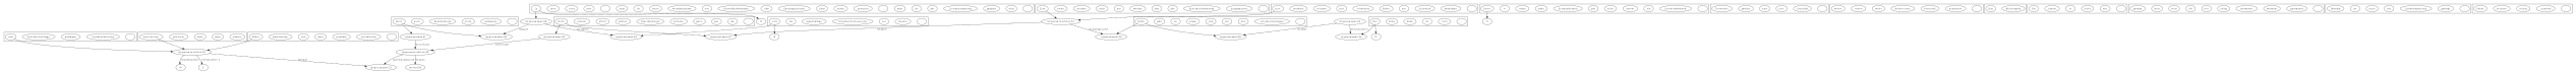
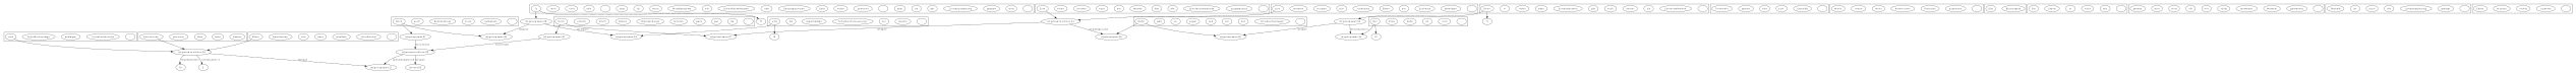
  strict digraph {
    compound=true
    fontname=Montserrat
    newrank=true
    node [fontname=Montserrat]
    edge [fontname=Montserrat style=invis]
    n1 [label=gemacht]
    n2 [label=","]
    n3 [label=aber]
    n4 [label=locker]
    n5 [label=an]
    n6 [label=der]
    n7 [label=Grundausstattung]
    n8 [label=gespart]
    n9 [label="."]
    n10 [label=wie]
    n11 [label="Schnellläuferklassen"]
    n12 [label=oder]
    n13 [label=Modellprojekte]
    n14 [label=dass]
    n15 [label="für"]
    n16 [label=teure]
    n17 [label=","]
    n18 [label=kann]
    n19 [label=nicht]
    n20 [label=sein]
    n21 [label=Es]
    n22 [label=Geld]
    n23 [label=Ganztagsschulen]
    n24 [label=wird]
    n25 [label=unterm]
    n26 [label=Strich]
    n27 [label=stehen]
    n28 [label=Doch]
    n29 [label=Brandenburgs]
    n30 [label=Schulen]
    n31 [label=ganz]
    n32 [label=gut]
    n33 [label=da]
    n34 [label="."]
    n35 [label=":"]
    n36 [label=gilt]
    n37 [label=noch]
    n38 [label=immer]
    n39 [label="Bundesländern"]
    n40 [label=die]
    n41 [label=Lernmittelfreiheit]
    n42 [label=in]
    n43 [label=vielen]
    n44 [label=alten]
    n45 [label=Denn]
    n46 [label="Geschäft"]
    n47 [label="."]
    n48 [label=halt]
    n49 [label=zum]
    n50 [label=Trommeln]
    n51 [label="gehört"]
    n52 [label=Wenn]
    n53 [label=immer]
    n54 [label=mehr]
    n55 [label=Kommunen]
    n56 [label=finanziell]
    n57 [label=ausbluten]
    n58 [label=","]
    n59 [label=Das]
    n60 [label="Büchergeld"]
    n61 [label=Kassen]
    n62 [label=Kommunen]
    n63 [label=jammern]
    n64 [label="über"]
    n65 [label=leere]
    n66 [label=neu]
    n67 [label=":"]
    n68 [label=Die]
    n69 [label=Litanei]
    n70 [label=ist]
    n71 [label=nicht]
    n72 [label=Doch]
    n73 [label=auch]
    n74 [label=Brandenburg]
    n75 [label=muss]
    n76 [label=aufpassen]
    n77 [label="."]
    n78 [label="Schulbücher"]
    n79 [label=","]
    n80 [label=veraltete]
    n81 [label=beschweren]
    n82 [label=sich]
    n83 [label="über"]
    n84 [label=Eltern]
    n85 [label="."]
    n86 [label="Umsatzeinbrüche"]
    n87 [label=beklagen]
    n88 [label=Schulbuchverlage]
    n89 [label=und]
    n90 [label=ist]
    n91 [label=hoch]
    n92 [label="-"]
    n93 [label="dafür"]
    n94 [label=Preis]
    n95 [label=Der]
    n96 [label="."]
    n97 [label=Illusion]
    n98 [label=zur]
    n99 [label=Schulbucherneuerung]
    n100 [label="regelmäßige"]
    n101 [label=die]
    n102 [label=wird]
    n103 [label=gearbeitet]
    n104 [label="."]
    n105 [label=wird]
    n106 [label=oft]
    n107 [label=mit]
    n108 [label="völlig"]
    n109 [label=gerade]
    n110 [label=dort]
    n111 [label=veraltetem]
    n112 [label=Material]
    n113 [label=":"]
    n114 [label=Landesregierung]
    n115 [label=gefragt]
    n116 [label=auch]
    n117 [label=die]
    n118 [label=Deshalb]
    n119 [label=ist]
    n120 [label=es]
    n121 [label=sogar]
    n122 [label=Lob]
    n123 [label=von]
    n124 [label="Dafür"]
    n125 [label=gibt]
    n126 [label=den]
    n127 [label=Schulbuchverlagen]
    n128 [label="."]
    n129 [label=Zum]
    n130 [label=einen]
    n131 [label=wurden]
    n132 [label=nach]
    n133 [label=der]
    n134 [label=Wende]
    n135 [label=fast]
    n136 [label=alle]
    n137 [label="Schulbuchbestände"]
    n138 [label=ausgetauscht]
    n139 [label=","]
    n140 [label="."]
    n141 [label=Eltern]
    n142 [label="müssen"]
    n143 [label=nichts]
    n144 [label=zuzahlen]
    n145 [label="."]
    n146 [label=beteiligen]
    n147 [label=sich]
    n148 [label="märkische"]
    n149 [label=Eltern]
    n150 [label="müssen"]
    n151 [label=anderen]
    n152 [label=zum]
    n153 [label=Buchkauf]
    n154 [label=am]
    n155 [label="rst:group:span:28"]
    17
    n157 [label="rst:group:span:27"]
    n158 [label="rst:group:span:32"]
    n159 [label="rst:group:span:23"]
    11
    n161 [label="rst:group:multinuc:20"]
    n162 [label="rst:group:span:30"]
    n163 [label="rst:group:span:31"]
    n164 [label="rst:group:span:24"]
    13
    n166 [label="rst:group:span:29"]
    15
    n168 [label="rst:group:span:25"]
    n169 [label="rst:group:span:26"]
    n170 [label="rst:group:multinuc:22"]
    n171 [label="rst:group:multinuc:33"]
    n172 [label="rst:group:span:21"]
    19
    5
    n175 [label="rst:root:36"]
    subgraph cluster_1 {
      rank=same
      subgraph sub_2 {
        rank=same
        n1
        n2
        n3
        n4
        n5
        n6
        n7
        n8
        n9
        n10
        n11
        n12
        n13
        n14
        n15
        n16
        n17
        n18
        n19
        n20
        n21
        n22
        n23
        n24
      }
    }
    subgraph cluster_3 {
      rank=same
      subgraph sub_4 {
        rank=same
        n25
        n26
        n27
        n28
        n29
        n30
        n31
        n32
        n33
        n34
      }
    }
    subgraph cluster_5 {
      rank=same
      subgraph sub_6 {
        rank=same
        n35
        n36
        n37
        n38
        n39
        n40
        n41
        n42
        n43
        n44
        n45
      }
    }
    subgraph cluster_7 {
      rank=same
      subgraph sub_8 {
        rank=same
        n46
        n47
        n48
        n49
        n50
        n51
      }
    }
    subgraph cluster_9 {
      rank=same
      subgraph sub_10 {
        rank=same
        n52
        n53
        n54
        n55
        n56
        n57
        n58
      }
    }
    subgraph cluster_11 {
      rank=same
      subgraph sub_12 {
        rank=same
        n59
        n60
      }
    }
    subgraph cluster_13 {
      rank=same
      subgraph sub_14 {
        rank=same
        n61
        n62
        n63
        n64
        n65
      }
    }
    subgraph cluster_15 {
      rank=same
      subgraph sub_16 {
        rank=same
        n66
        n67
        n68
        n69
        n70
        n71
      }
    }
    subgraph cluster_17 {
      rank=same
      subgraph sub_18 {
        rank=same
        n72
        n73
        n74
        n75
        n76
        n77
      }
    }
    subgraph cluster_19 {
      rank=same
      subgraph sub_20 {
        rank=same
        n78
        n79
        n80
        n81
        n82
        n83
        n84
      }
    }
    subgraph cluster_21 {
      rank=same
      subgraph sub_22 {
        rank=same
        n85
        n86
        n87
        n88
        n89
      }
    }
    subgraph cluster_23 {
      rank=same
      subgraph sub_24 {
        rank=same
        n90
        n91
        n92
        n93
        n94
        n95
      }
    }
    subgraph cluster_25 {
      rank=same
      subgraph sub_26 {
        rank=same
        n96
        n97
        n98
        n99
        n100
        n101
        n102
      }
    }
    subgraph cluster_27 {
      rank=same
      subgraph sub_28 {
        rank=same
        n103
        n104
        n105
        n106
        n107
        n108
        n109
        n110
        n111
        n112
      }
    }
    subgraph cluster_29 {
      rank=same
      subgraph sub_30 {
        rank=same
        n113
        n114
        n115
        n116
        n117
        n118
        n119
      }
    }
    subgraph cluster_31 {
      rank=same
      subgraph sub_32 {
        rank=same
        n120
        n121
        n122
        n123
        n124
        n125
        n126
        n127
        n128
      }
    }
    subgraph cluster_33 {
      rank=same
      subgraph sub_34 {
        rank=same
        n129
        n130
        n131
        n132
        n133
        n134
        n135
        n136
        n137
        n138
        n139
      }
    }
    subgraph cluster_35 {
      rank=same
      subgraph sub_36 {
        rank=same
        n140
        n141
        n142
        n143
        n144
      }
    }
    subgraph cluster_37 {
      rank=same
      subgraph sub_38 {
        rank=same
        n145
        n146
        n147
        n148
        n149
        n150
        n151
        n152
        n153
        n154
      }
    }
    n1 -> n2
    n2 -> n3
    n3 -> n5
    n4 -> n1
    n5 -> n6
    n6 -> n7
    n7 -> n8
    n8 -> n24
    n10 -> n11
    n11 -> n12
    n12 -> n23
    n13 -> n10
    n14 -> n15
    n15 -> n16
    n16 -> n13
    n17 -> n14
    n18 -> n19
    n19 -> n20
    n20 -> n17
    n21 -> n18
    n21 -> n155 [style=""]
    n21 -> 17 [style=""]
    n22 -> n4
    n23 -> n22
    n24 -> n9
    n25 -> n26
    n26 -> n27
    n27 -> n29
    n28 -> n25
    n28 -> n157 [style=""]
    n28 -> n158 [style=""]
    n29 -> n30
    n30 -> n31
    n31 -> n32
    n32 -> n33
    n33 -> n34
    n36 -> n37
    n37 -> n38
    n38 -> n40
    n39 -> n36
    n40 -> n41
    n41 -> n35
    n42 -> n43
    n43 -> n44
    n44 -> n39
    n45 -> n42
+   n45 -> n159 [style=""]
    n45 -> 11 [style=""]
    n46 -> n47
    n48 -> n49
    n49 -> n46
    n50 -> n51
    n51 -> n48
    n52 -> n53
    n53 -> n54
    n54 -> n55
    n55 -> n56
    n56 -> n57
    n57 -> n58
    n59 -> n60
    n62 -> n63
    n62 -> n161 [style=""]
    n63 -> n64
    n64 -> n65
    n65 -> n61
    n66 -> n67
    n68 -> n69
    n69 -> n70
    n70 -> n71
    n71 -> n66
    n72 -> n73
    n72 -> n162 [style=""]
    n72 -> n163 [style=""]
    n73 -> n74
    n74 -> n75
    n75 -> n76
    n76 -> n77
    n78 -> n79
    n80 -> n78
    n81 -> n82
    n82 -> n83
    n83 -> n80
    n84 -> n81
    n84 -> n161 [style=""]
    n86 -> n85
    n87 -> n86
    n88 -> n87
    n89 -> n88
    n89 -> n161 [style=""]
    n90 -> n91
    n91 -> n92
    n93 -> n90
    n94 -> n93
    n95 -> n94
    n95 -> n164 [style=""]
    n95 -> 13 [style=""]
    n97 -> n96
    n98 -> n97
    n99 -> n98
    n100 -> n99
    n101 -> n100
    n102 -> n101
    n102 -> n166 [style=""]
    n102 -> 15 [style=""]
    n103 -> n104
    n105 -> n106
    n106 -> n107
    n107 -> n108
    n108 -> n111
    n109 -> n110
    n110 -> n105
    n111 -> n112
    n112 -> n103
    n114 -> n115
    n115 -> n113
    n116 -> n117
    n117 -> n114
    n118 -> n119
    n119 -> n116
    n120 -> n121
    n121 -> n122
    n122 -> n123
    n123 -> n126
    n124 -> n125
    n124 -> n168 [style=""]
    n124 -> n169 [style=""]
    n125 -> n120
    n126 -> n127
    n127 -> n128
    n129 -> n130
    n129 -> n170 [style=""]
    n130 -> n131
    n131 -> n132
    n132 -> n133
    n133 -> n134
    n134 -> n135
    n135 -> n136
    n136 -> n137
    n137 -> n138
    n138 -> n139
    n141 -> n142
    n142 -> n143
    n143 -> n144
    n144 -> n140
    n146 -> n145
    n147 -> n148
    n148 -> n149
    n149 -> n154
    n150 -> n147
    n151 -> n150
    n152 -> n151
    n152 -> n170 [style=""]
    n153 -> n146
    n154 -> n153
    n155 -> n162 [label="rst:span" style=""]
    n155 -> n166 [label="rst:reason" style=""]
    n158 -> n171 [label="rst:contrast" style=""]
    n159 -> n164 [label="rst:evaluation-s" style=""]
    n159 -> n168 [label="rst:span" style=""]
    n161 -> n172 [label="rst:span" style=""]
    n161 -> 19 [label="rst:preparation" style=""]
    n161 -> 5 [label="rst:evaluation-s" style=""]
    n163 -> n171 [label="rst:contrast" style=""]
    n170 -> n157 [label="rst:span" style=""]
    n170 -> n169 [label="rst:background" style=""]
    n171 -> n172 [label="span:background" style=""]
    n171 -> n175 [label="rst:span" style=""]
  }
